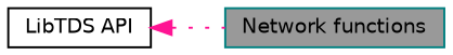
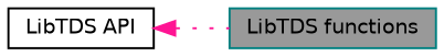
  digraph {
    rankdir=LR
    node [fontname=Helvetica fontsize=10 shape=box style=filled]
    n1 [color=black fillcolor=white height=0.2 label="LibTDS API" width=0.4]
-   n2 [color=teal fillcolor=grey60 fontcolor=black height=0.2 label="Network functions" width=0.4]
+   n2 [color=teal fillcolor=grey60 fontcolor=black height=0.2 label="LibTDS functions" width=0.4]
    n1 -> n2 [dir=back fontname=Helvetica fontsize=10 labelfontname=Helvetica labelfontsize=10 shape=plaintext style=dotted color=deeppink]
  }
